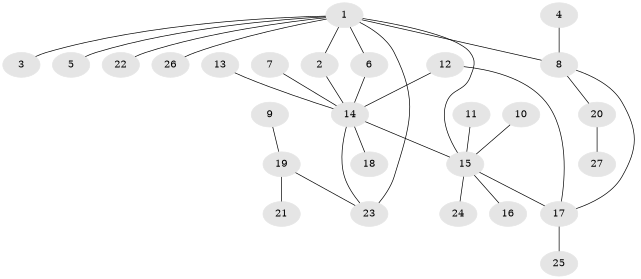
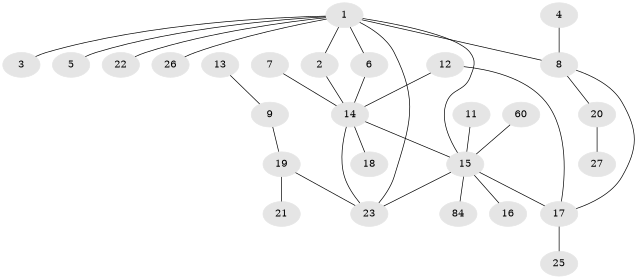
  graph {
    node [color=gray90 style=filled]
    edge [weight=1.0]
    1
    2
    3
    5
    6
    8
    15
    22
    23
    26
    14
    17
    20
    18
    16
-   24
+   24 [label=84]
    4
    7
    25
    27
    9
    19
    21
-   10
+   10 [label=60]
    11
    12
    13
    1 -- 2
    1 -- 3
    1 -- 5
    1 -- 6
    1 -- 8 [weight=2.0]
    1 -- 15
    1 -- 22
    1 -- 23
    1 -- 26
    2 -- 14
    6 -- 14
    8 -- 17
    8 -- 20
+   15 -- 23
    15 -- 17
    15 -- 16
    15 -- 24
    14 -- 15
    14 -- 23
    14 -- 18
    17 -- 25
    20 -- 27
    4 -- 8
    7 -- 14
    9 -- 19
    19 -- 23
    19 -- 21
    10 -- 15
    11 -- 15
    12 -- 14
    12 -- 17
-   13 -- 14
+   13 -- 9
  }
